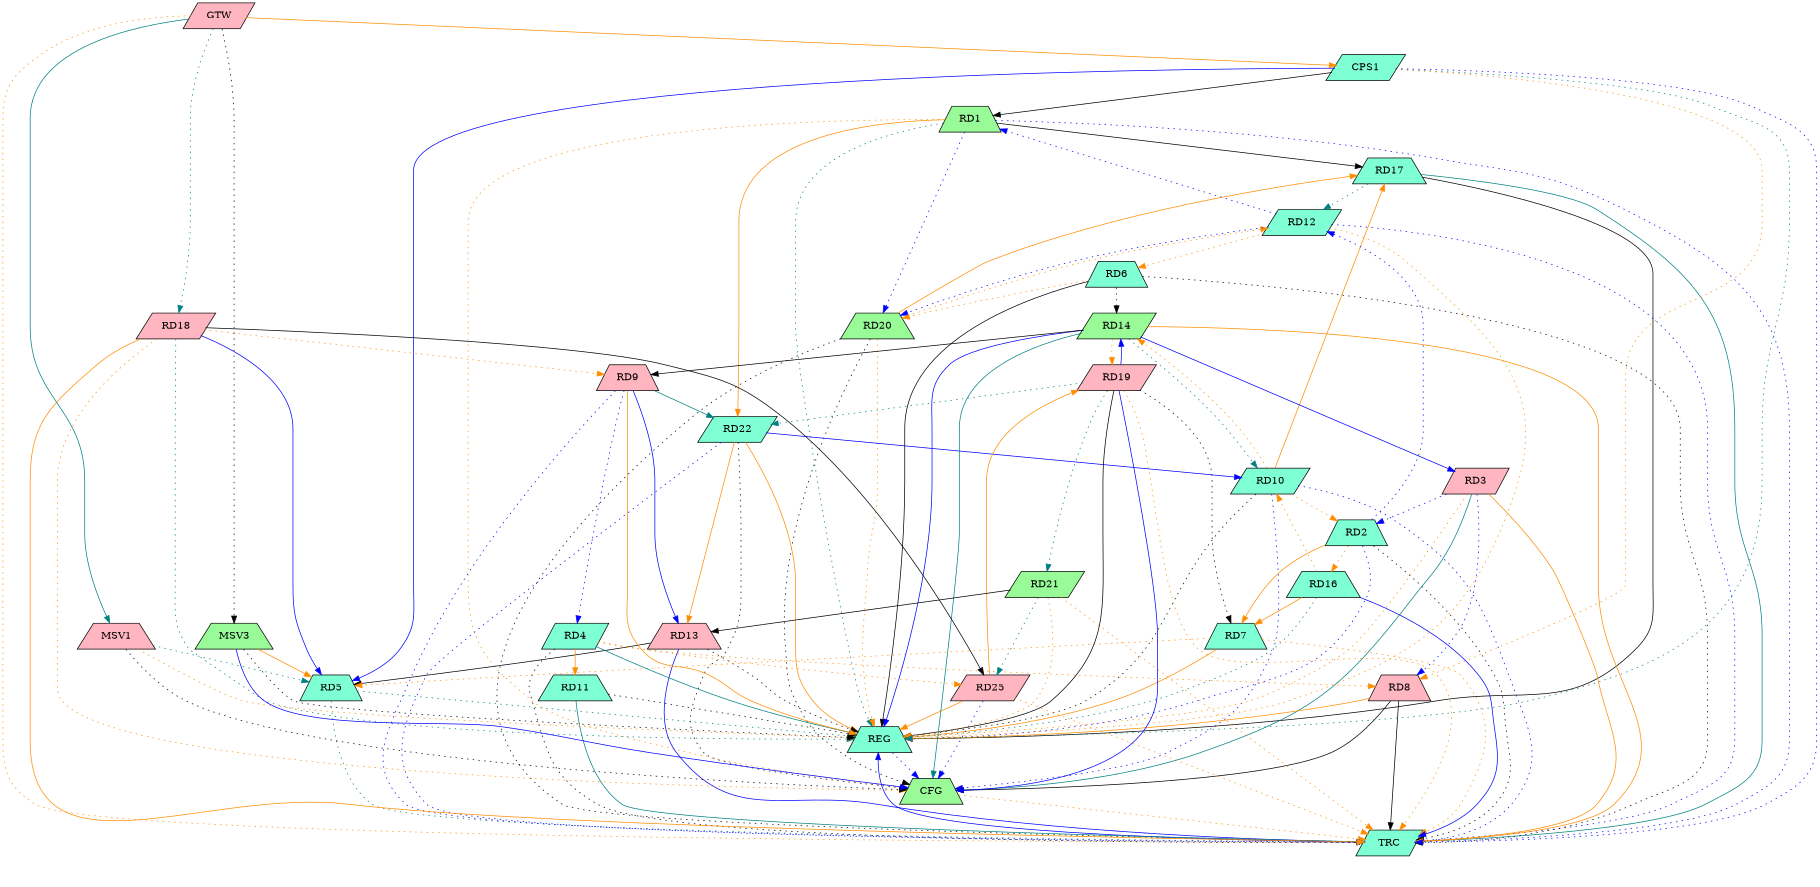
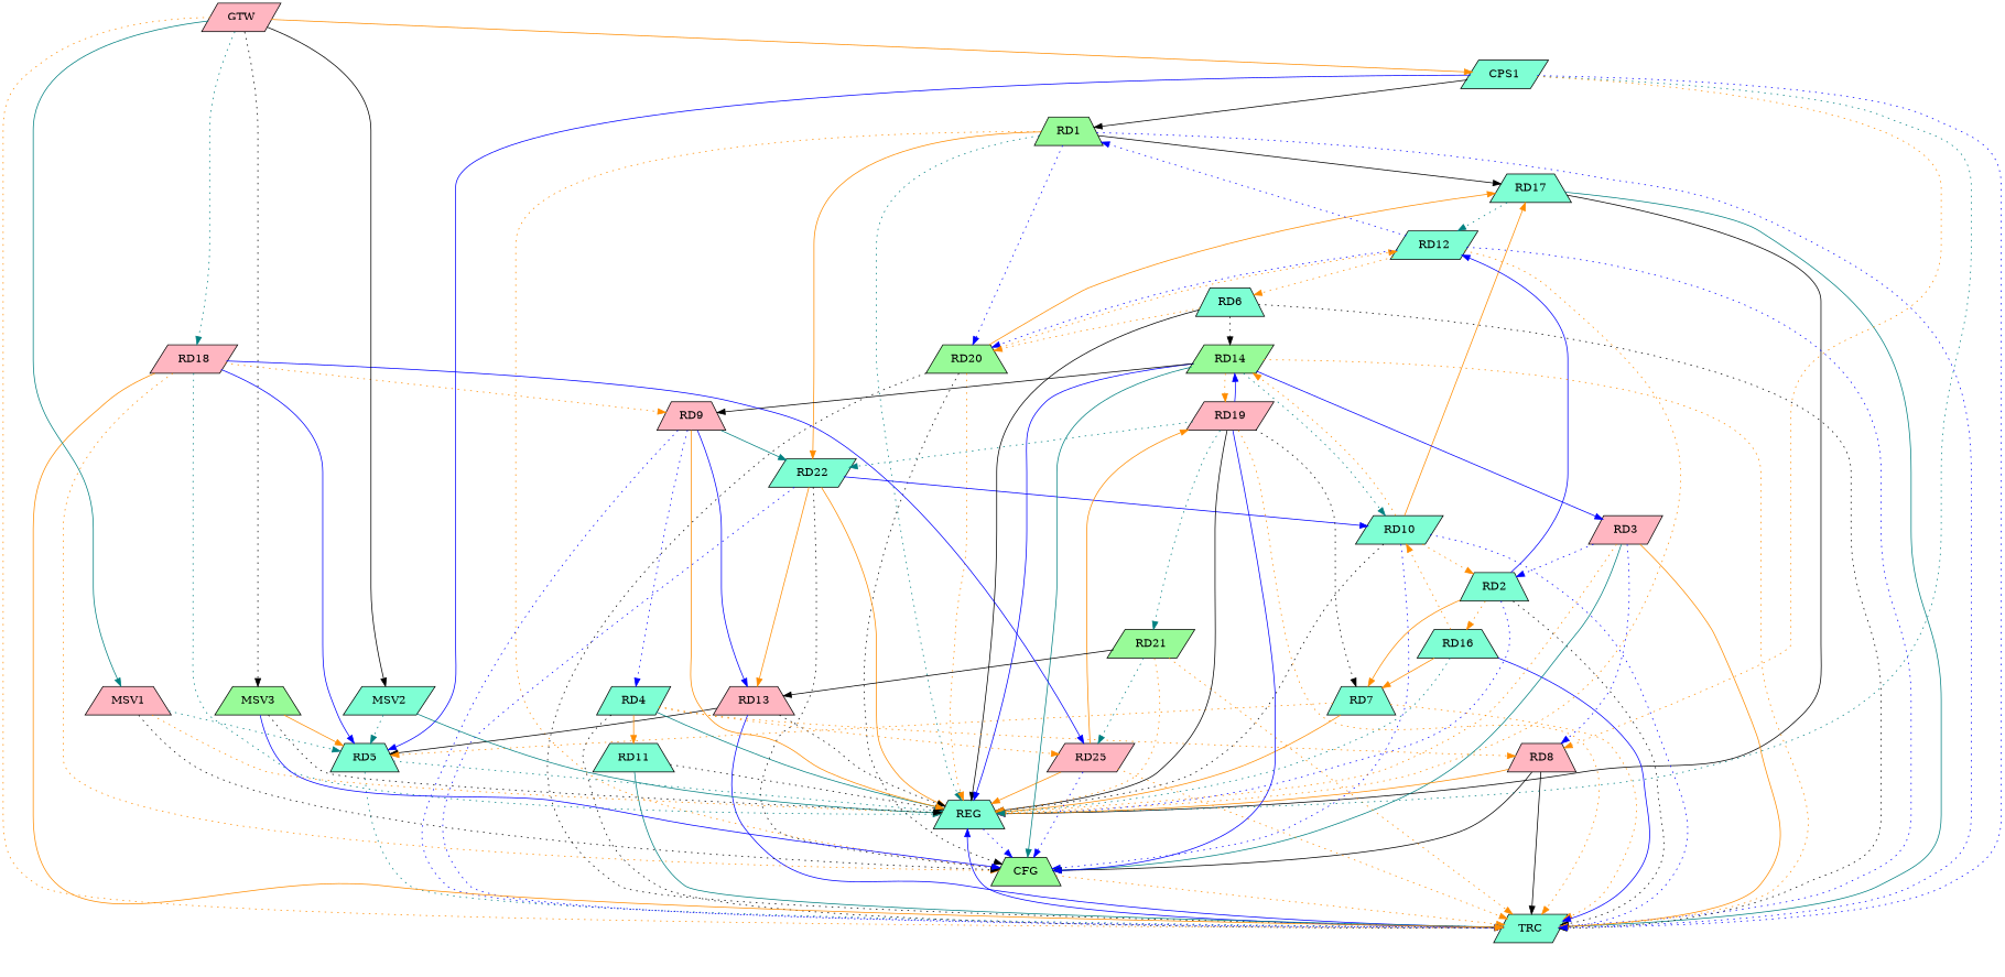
  strict digraph {
    node [fillcolor=aquamarine shape=trapezium style=filled]
    edge [color=darkorange style=dotted]
    n1 [fillcolor=palegreen label=RD1]
    n2 [label=RD17]
    n3 [fillcolor=palegreen label=RD20]
    n4 [label=RD22 shape=parallelogram]
    n5 [label=REG]
    n6 [fillcolor=palegreen label=CFG]
    n7 [label=TRC shape=parallelogram]
    n8 [label=RD12 shape=parallelogram]
    n9 [fillcolor=lightpink label=RD13]
    n10 [label=RD10 shape=parallelogram]
    n11 [label=RD2]
    n12 [label=RD7]
    n13 [label=RD16]
    n14 [label=RD5]
    n15 [label=RD6]
    n16 [fillcolor=lightpink label=RD3 shape=parallelogram]
    n17 [fillcolor=lightpink label=RD8]
    n18 [label=RD4 shape=parallelogram]
    n19 [label=RD11]
    n20 [fillcolor=lightpink label=RD25 shape=parallelogram]
    n21 [fillcolor=lightpink label=RD19 shape=parallelogram]
    n22 [fillcolor=palegreen label=RD14 shape=parallelogram]
    n23 [fillcolor=lightpink label=RD9]
    n24 [fillcolor=palegreen label=RD21 shape=parallelogram]
    n25 [fillcolor=lightpink label=RD18 shape=parallelogram]
    n26 [label=CPS1 shape=parallelogram]
    n27 [fillcolor=lightpink label=GTW shape=parallelogram]
    n28 [fillcolor=lightpink label=MSV1]
+   n29 [label=MSV2 shape=parallelogram]
    n30 [fillcolor=palegreen label=MSV3]
    n1 -> n2 [color=black style=solid]
    n1 -> n3 [color=blue]
    n1 -> n4 [style=solid]
    n1 -> n5 [color=teal]
    n1 -> n6
    n1 -> n7 [color=blue]
    n2 -> n5 [color=black style=solid]
    n2 -> n7 [color=teal style=solid]
    n2 -> n8 [color=teal]
    n3 -> n2 [style=solid]
    n3 -> n5
    n3 -> n6 [color=black]
    n3 -> n7 [color=black]
    n3 -> n8
    n4 -> n5 [style=solid]
    n4 -> n6 [color=black]
    n4 -> n7 [color=blue]
    n4 -> n9 [style=solid]
    n4 -> n10 [color=blue style=solid]
    n5 -> n6 [color=blue]
    n6 -> n7
    n7 -> n5 [color=blue style=solid]
    n8 -> n1 [color=blue]
    n8 -> n3 [color=blue]
    n8 -> n5
    n8 -> n7 [color=blue]
    n8 -> n15
    n9 -> n5 [color=black]
    n9 -> n7 [color=blue style=solid]
    n9 -> n14 [color=black style=solid]
    n10 -> n2 [style=solid]
    n10 -> n5 [color=black]
    n10 -> n6 [color=blue]
    n10 -> n7 [color=blue]
    n10 -> n11
    n10 -> n22
    n11 -> n5 [color=blue]
    n11 -> n7 [color=black]
-   n11 -> n8 [color=blue]
+   n11 -> n8 [color=blue style=solid]
    n11 -> n12 [style=solid]
    n11 -> n13
    n12 -> n5 [style=solid]
    n12 -> n7
    n12 -> n14
    n13 -> n5 [color=teal]
    n13 -> n7 [color=blue style=solid]
    n13 -> n10
    n13 -> n12 [style=solid]
    n14 -> n5 [color=teal]
    n14 -> n7 [color=teal]
    n15 -> n3
    n15 -> n5 [color=black style=solid]
    n15 -> n7 [color=black]
    n15 -> n22 [color=black]
    n16 -> n5
    n16 -> n6 [color=teal style=solid]
    n16 -> n7 [style=solid]
    n16 -> n11 [color=blue]
    n16 -> n17 [color=blue]
    n17 -> n5 [style=solid]
    n17 -> n6 [color=black style=solid]
    n17 -> n7 [color=black style=solid]
    n18 -> n5 [color=teal style=solid]
    n18 -> n7 [color=black]
    n18 -> n17
    n18 -> n19 [style=solid]
    n18 -> n20
    n19 -> n5 [color=black]
    n19 -> n7 [color=teal style=solid]
    n20 -> n5 [style=solid]
    n20 -> n6 [color=blue]
    n20 -> n7
    n20 -> n21 [style=solid]
    n21 -> n4 [color=teal]
    n21 -> n5 [color=black style=solid]
    n21 -> n6 [color=blue style=solid]
    n21 -> n7
    n21 -> n12 [color=black]
    n21 -> n22 [color=blue style=solid]
    n21 -> n24 [color=teal]
    n22 -> n5 [color=blue style=solid]
    n22 -> n6 [color=teal style=solid]
-   n22 -> n7 [style=solid]
+   n22 -> n7
    n22 -> n10 [color=teal]
    n22 -> n16 [color=blue style=solid]
    n22 -> n21
    n22 -> n23 [color=black style=solid]
    n23 -> n4 [color=teal style=solid]
    n23 -> n5 [style=solid]
    n23 -> n7 [color=blue]
    n23 -> n9 [color=blue style=solid]
    n23 -> n18 [color=blue]
    n24 -> n5
    n24 -> n7
    n24 -> n9 [color=black style=solid]
    n24 -> n20 [color=teal]
    n25 -> n5 [color=teal]
    n25 -> n6
    n25 -> n7 [style=solid]
    n25 -> n14 [color=blue style=solid]
-   n25 -> n20 [color=black style=solid]
+   n25 -> n20 [color=blue style=solid]
    n25 -> n23
    n26 -> n1 [color=black style=solid]
    n26 -> n5 [color=teal]
    n26 -> n7 [color=blue]
    n26 -> n14 [color=blue style=solid]
    n26 -> n17
    n27 -> n7
    n27 -> n25 [color=teal]
    n27 -> n26 [style=solid]
    n27 -> n28 [color=teal style=solid]
+   n27 -> n29 [color=black style=solid]
    n27 -> n30 [color=black]
    n28 -> n5
    n28 -> n6 [color=black]
    n28 -> n14 [color=teal]
+   n29 -> n5 [color=teal style=solid]
+   n29 -> n14 [color=teal]
    n30 -> n5 [color=black]
    n30 -> n6 [color=blue style=solid]
    n30 -> n14 [style=solid]
  }
